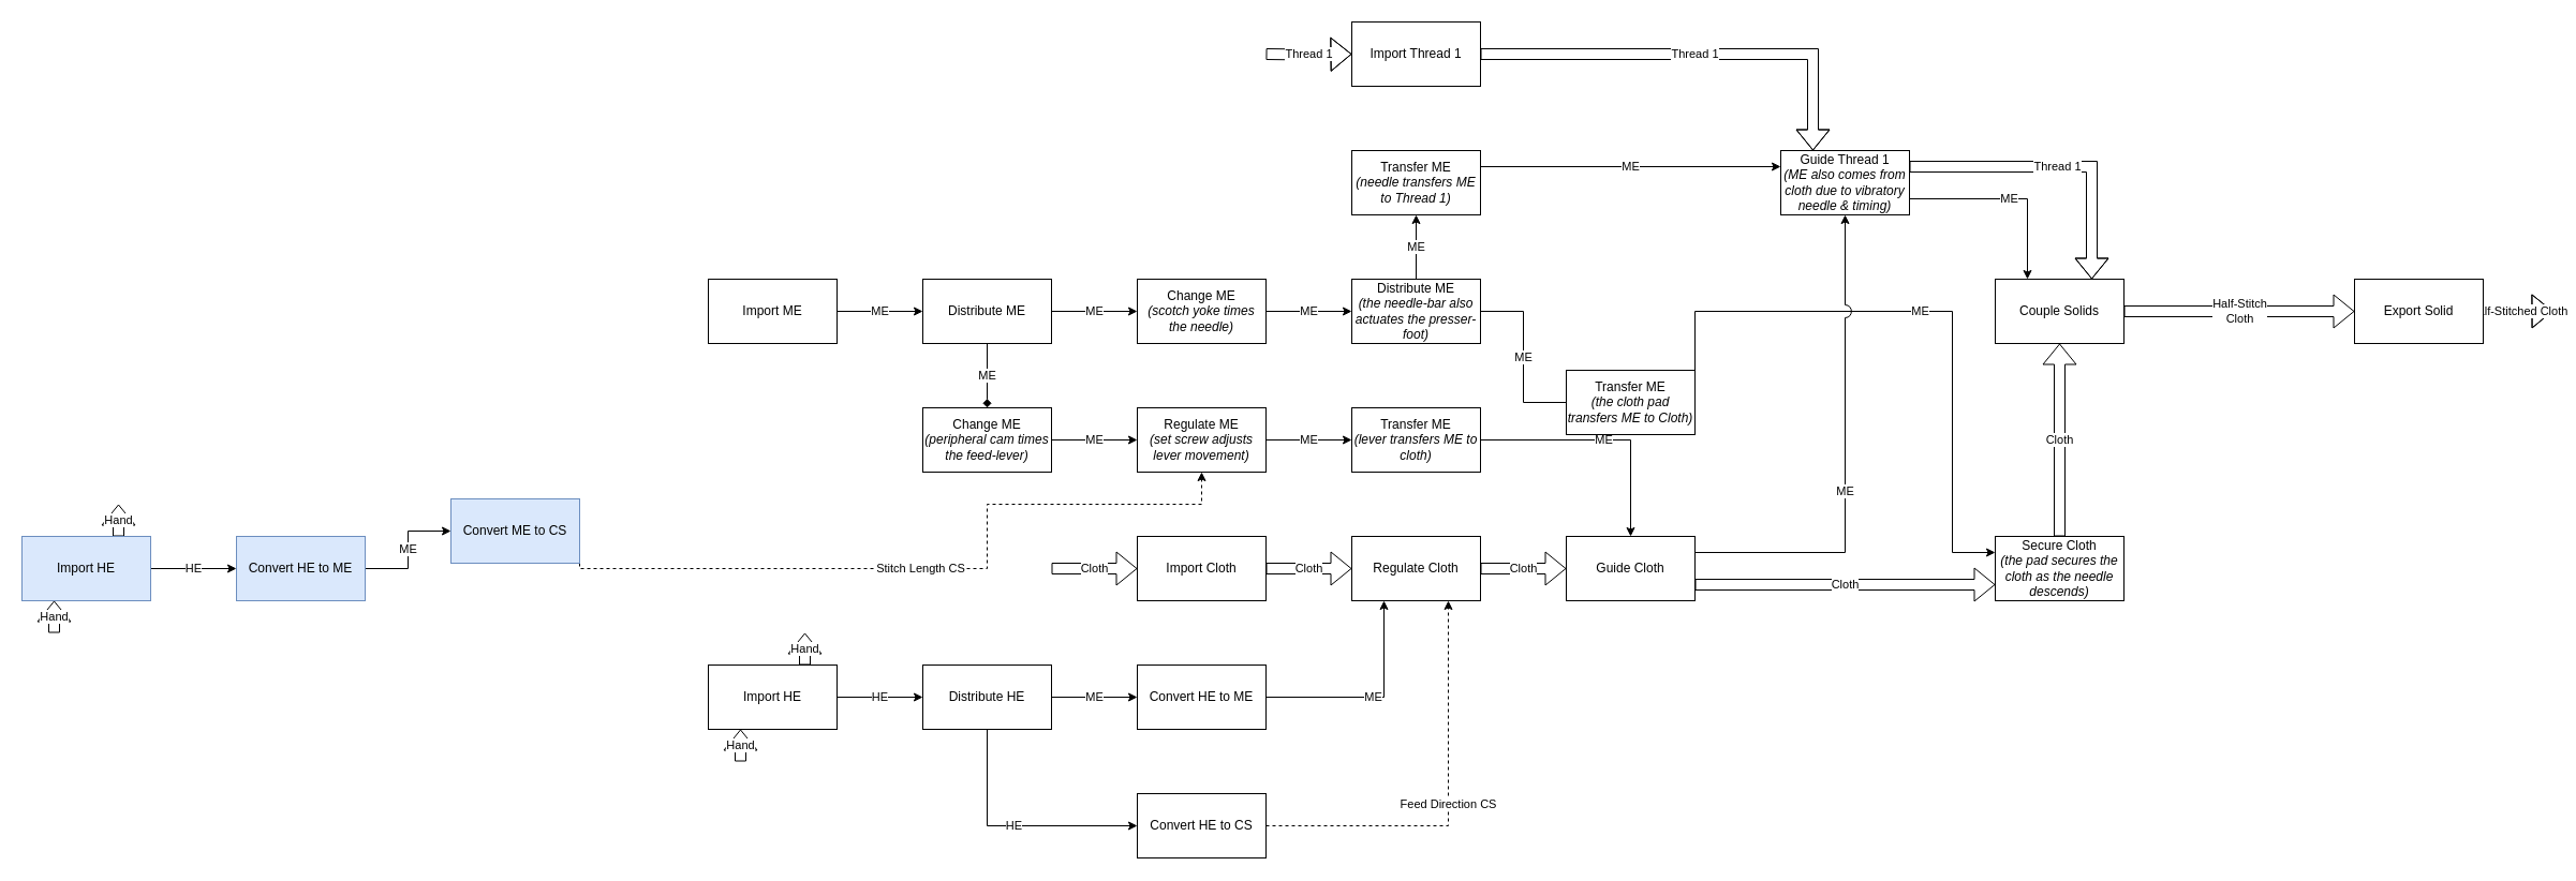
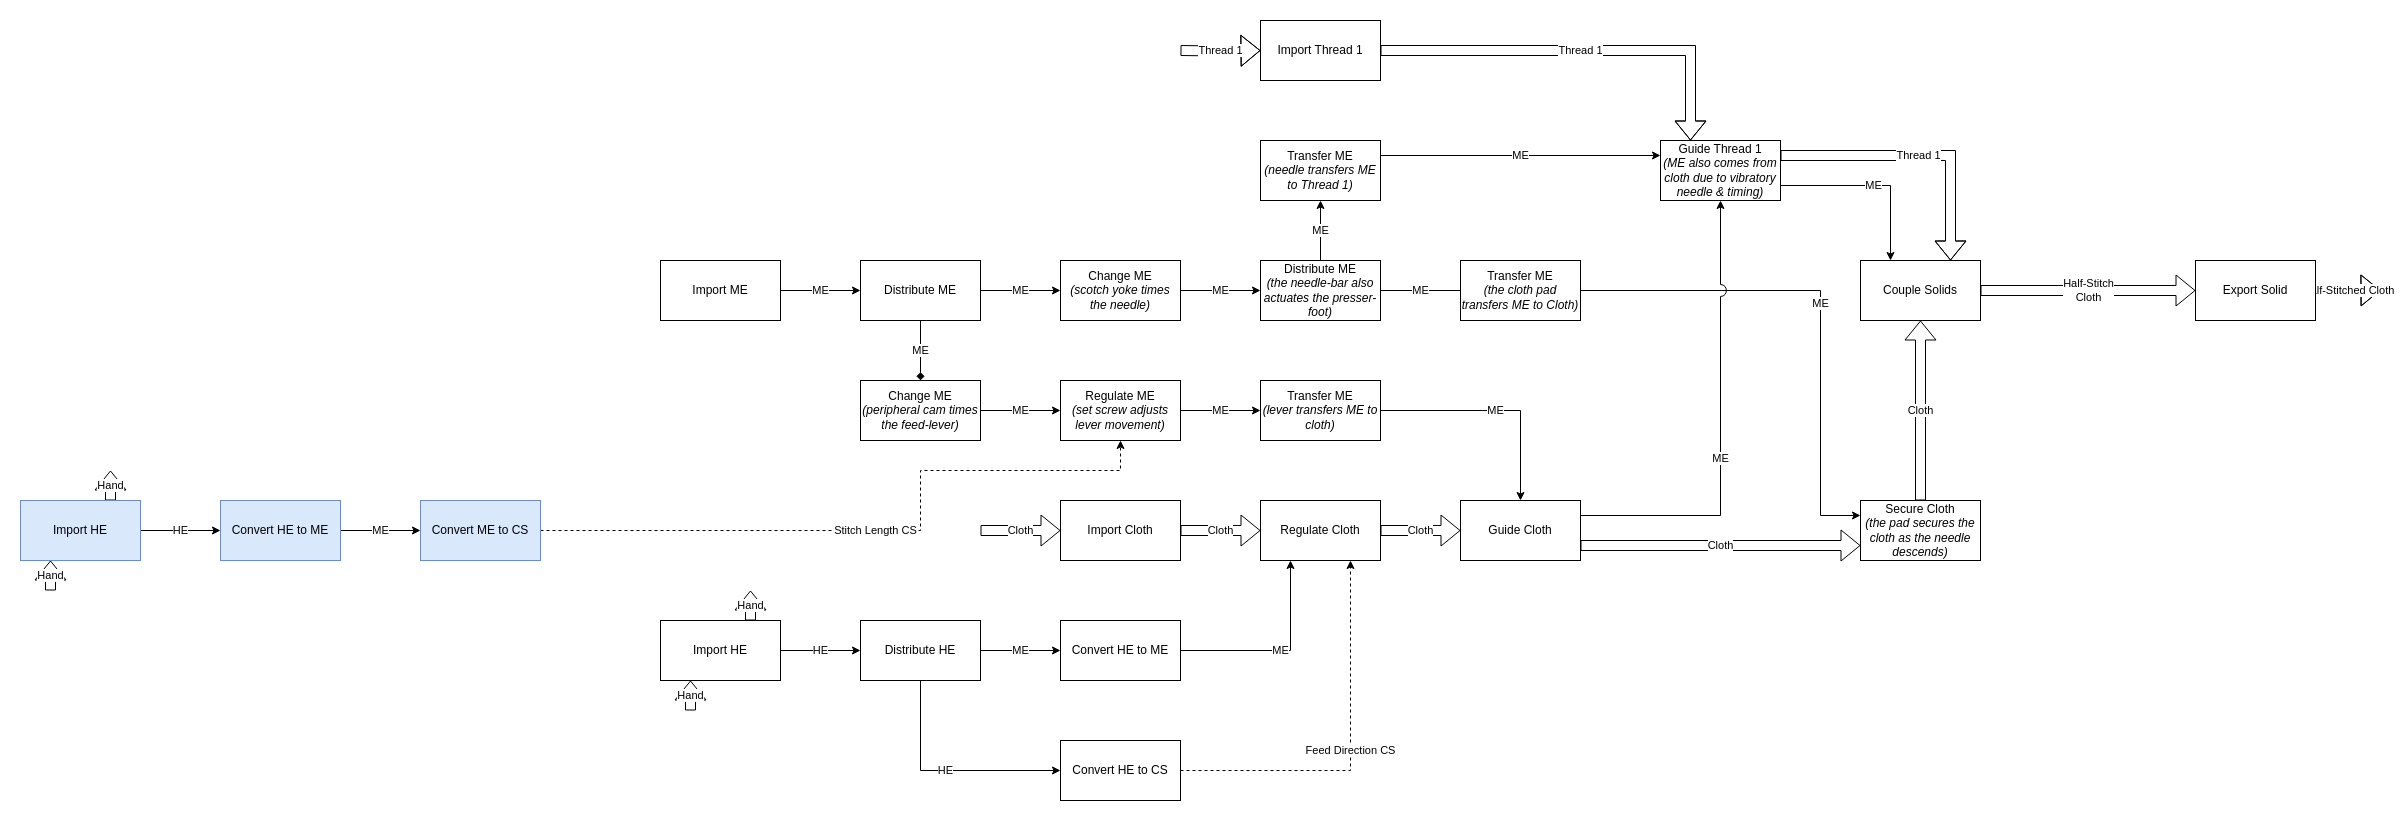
  <mxCell id="0" />
  <mxCell id="1" parent="0" />
  <mxCell id="2" value="Import Thread 1" style="rounded=0;whiteSpace=wrap;html=1;" parent="1" vertex="1"><mxGeometry x="1260" y="20" width="120" height="60" as="geometry" /></mxCell>
  <mxCell id="3" value="Thread 1" style="edgeStyle=orthogonalEdgeStyle;rounded=0;jumpStyle=line;jumpSize=12;orthogonalLoop=1;jettySize=auto;html=1;exitX=1;exitY=0.5;exitDx=0;exitDy=0;entryX=0.25;entryY=0;entryDx=0;entryDy=0;shape=flexArrow;" parent="1" source="2" target="31" edge="1"><mxGeometry relative="1" as="geometry"><mxPoint x="1380" y="50" as="sourcePoint" /></mxGeometry></mxCell>
  <mxCell id="4" value="ME" style="edgeStyle=orthogonalEdgeStyle;rounded=0;orthogonalLoop=1;jettySize=auto;html=1;exitX=1;exitY=0.5;exitDx=0;exitDy=0;entryX=0;entryY=0.5;entryDx=0;entryDy=0;" parent="1" source="5" target="10" edge="1"><mxGeometry relative="1" as="geometry" /></mxCell>
  <mxCell id="5" value="Import ME" style="rounded=0;whiteSpace=wrap;html=1;" parent="1" vertex="1"><mxGeometry x="660" y="260" width="120" height="60" as="geometry" /></mxCell>
  <mxCell id="6" value="ME" style="edgeStyle=orthogonalEdgeStyle;rounded=0;orthogonalLoop=1;jettySize=auto;html=1;exitX=1;exitY=0.5;exitDx=0;exitDy=0;entryX=0;entryY=0.5;entryDx=0;entryDy=0;" parent="1" source="7" target="21" edge="1"><mxGeometry relative="1" as="geometry"><mxPoint x="1210" y="200" as="targetPoint" /></mxGeometry></mxCell>
  <mxCell id="7" value="Change ME&lt;br&gt;&lt;i&gt;(scotch yoke times the needle)&lt;/i&gt;" style="rounded=0;whiteSpace=wrap;html=1;" parent="1" vertex="1"><mxGeometry x="1060" y="260" width="120" height="60" as="geometry" /></mxCell>
  <mxCell id="8" value="ME" style="edgeStyle=orthogonalEdgeStyle;rounded=0;orthogonalLoop=1;jettySize=auto;html=1;exitX=0.5;exitY=1;exitDx=0;exitDy=0;entryX=0.5;entryY=0;entryDx=0;entryDy=0;endArrow=diamond;" parent="1" source="10" target="12" edge="1"><mxGeometry relative="1" as="geometry" /></mxCell>
  <mxCell id="9" value="ME" style="edgeStyle=orthogonalEdgeStyle;rounded=0;orthogonalLoop=1;jettySize=auto;html=1;exitX=1;exitY=0.5;exitDx=0;exitDy=0;entryX=0;entryY=0.5;entryDx=0;entryDy=0;" parent="1" source="10" target="7" edge="1"><mxGeometry relative="1" as="geometry"><mxPoint x="1040" y="290" as="targetPoint" /></mxGeometry></mxCell>
  <mxCell id="10" value="Distribute ME" style="rounded=0;whiteSpace=wrap;html=1;" parent="1" vertex="1"><mxGeometry x="860" y="260" width="120" height="60" as="geometry" /></mxCell>
  <mxCell id="11" value="ME" style="edgeStyle=orthogonalEdgeStyle;rounded=0;orthogonalLoop=1;jettySize=auto;html=1;exitX=1;exitY=0.5;exitDx=0;exitDy=0;entryX=0;entryY=0.5;entryDx=0;entryDy=0;" parent="1" source="12" target="18" edge="1"><mxGeometry relative="1" as="geometry"><mxPoint x="1030" y="360" as="targetPoint" /></mxGeometry></mxCell>
  <mxCell id="12" value="Change ME&lt;br&gt;&lt;i&gt;(peripheral cam times the feed-lever)&lt;/i&gt;" style="rounded=0;whiteSpace=wrap;html=1;" parent="1" vertex="1"><mxGeometry x="860" y="380" width="120" height="60" as="geometry" /></mxCell>
  <mxCell id="13" value="ME" style="edgeStyle=orthogonalEdgeStyle;rounded=0;jumpStyle=line;jumpSize=12;orthogonalLoop=1;jettySize=auto;html=1;exitX=1;exitY=0.25;exitDx=0;exitDy=0;entryX=0;entryY=0.25;entryDx=0;entryDy=0;" parent="1" source="14" target="31" edge="1"><mxGeometry relative="1" as="geometry" /></mxCell>
  <mxCell id="14" value="Transfer ME&lt;br&gt;&lt;i&gt;(needle transfers ME to Thread 1)&lt;/i&gt;" style="rounded=0;whiteSpace=wrap;html=1;" parent="1" vertex="1"><mxGeometry x="1260" y="140" width="120" height="60" as="geometry" /></mxCell>
  <mxCell id="15" value="ME" style="edgeStyle=orthogonalEdgeStyle;rounded=0;orthogonalLoop=1;jettySize=auto;html=1;exitX=1;exitY=0.5;exitDx=0;exitDy=0;entryX=0.5;entryY=0;entryDx=0;entryDy=0;" parent="1" source="16" target="26" edge="1"><mxGeometry relative="1" as="geometry" /></mxCell>
  <mxCell id="16" value="Transfer ME&lt;br&gt;&lt;i&gt;(lever transfers ME to cloth)&lt;/i&gt;" style="rounded=0;whiteSpace=wrap;html=1;" parent="1" vertex="1"><mxGeometry x="1260" y="380" width="120" height="60" as="geometry" /></mxCell>
  <mxCell id="17" value="ME" style="edgeStyle=orthogonalEdgeStyle;rounded=0;orthogonalLoop=1;jettySize=auto;html=1;exitX=1;exitY=0.5;exitDx=0;exitDy=0;entryX=0;entryY=0.5;entryDx=0;entryDy=0;" parent="1" source="18" target="16" edge="1"><mxGeometry relative="1" as="geometry" /></mxCell>
  <mxCell id="18" value="Regulate ME&lt;br&gt;&lt;i&gt;(set screw adjusts lever movement)&lt;/i&gt;" style="rounded=0;whiteSpace=wrap;html=1;" parent="1" vertex="1"><mxGeometry x="1060" y="380" width="120" height="60" as="geometry" /></mxCell>
  <mxCell id="19" value="ME" style="edgeStyle=orthogonalEdgeStyle;rounded=0;orthogonalLoop=1;jettySize=auto;html=1;exitX=0.5;exitY=0;exitDx=0;exitDy=0;entryX=0.5;entryY=1;entryDx=0;entryDy=0;" parent="1" source="21" target="14" edge="1"><mxGeometry relative="1" as="geometry" /></mxCell>
  <mxCell id="20" value="ME" style="edgeStyle=orthogonalEdgeStyle;rounded=0;orthogonalLoop=1;jettySize=auto;html=1;exitX=1;exitY=0.5;exitDx=0;exitDy=0;entryX=0;entryY=0.5;entryDx=0;entryDy=0;endArrow=none;" parent="1" source="21" target="23" edge="1"><mxGeometry relative="1" as="geometry" /></mxCell>
  <mxCell id="21" value="Distribute ME&lt;br&gt;&lt;i&gt;(the needle-bar also actuates the presser-foot)&lt;/i&gt;" style="rounded=0;whiteSpace=wrap;html=1;" parent="1" vertex="1"><mxGeometry x="1260" y="260" width="120" height="60" as="geometry" /></mxCell>
  <mxCell id="22" value="ME" style="edgeStyle=orthogonalEdgeStyle;rounded=0;orthogonalLoop=1;jettySize=auto;html=1;exitX=1;exitY=0.5;exitDx=0;exitDy=0;entryX=0;entryY=0.25;entryDx=0;entryDy=0;" parent="1" source="23" target="28" edge="1"><mxGeometry relative="1" as="geometry"><Array as="points"><mxPoint x="1820" y="290" /><mxPoint x="1820" y="515" /></Array></mxGeometry></mxCell>
- <mxCell id="23" value="Transfer ME&lt;br&gt;&lt;i&gt;(the cloth pad transfers ME to Cloth)&lt;/i&gt;" style="rounded=0;whiteSpace=wrap;html=1;" parent="1" vertex="1"><mxGeometry x="1460" y="345" width="120" height="60" as="geometry" /></mxCell>
+ <mxCell id="23" value="Transfer ME&lt;br&gt;&lt;i&gt;(the cloth pad transfers ME to Cloth)&lt;/i&gt;" style="rounded=0;whiteSpace=wrap;html=1;" parent="1" vertex="1"><mxGeometry x="1460" y="260" width="120" height="60" as="geometry" /></mxCell>
  <mxCell id="24" value="ME" style="edgeStyle=orthogonalEdgeStyle;rounded=0;orthogonalLoop=1;jettySize=auto;html=1;entryX=0.5;entryY=1;entryDx=0;entryDy=0;jumpStyle=arc;jumpSize=12;exitX=1;exitY=0.25;exitDx=0;exitDy=0;" parent="1" source="26" target="31" edge="1"><mxGeometry x="-0.133" relative="1" as="geometry"><mxPoint x="1720" y="500" as="sourcePoint" /><Array as="points" /><mxPoint as="offset" /></mxGeometry></mxCell>
  <mxCell id="25" value="Cloth" style="edgeStyle=orthogonalEdgeStyle;shape=flexArrow;rounded=0;jumpStyle=line;jumpSize=12;orthogonalLoop=1;jettySize=auto;html=1;exitX=1;exitY=0.75;exitDx=0;exitDy=0;entryX=0;entryY=0.75;entryDx=0;entryDy=0;" parent="1" source="26" target="28" edge="1"><mxGeometry relative="1" as="geometry"><Array as="points" /></mxGeometry></mxCell>
  <mxCell id="26" value="Guide Cloth" style="rounded=0;whiteSpace=wrap;html=1;" parent="1" vertex="1"><mxGeometry x="1460" y="500" width="120" height="60" as="geometry" /></mxCell>
  <mxCell id="27" value="Cloth" style="edgeStyle=orthogonalEdgeStyle;shape=flexArrow;rounded=0;jumpStyle=line;jumpSize=12;orthogonalLoop=1;jettySize=auto;html=1;exitX=0.5;exitY=0;exitDx=0;exitDy=0;entryX=0.5;entryY=1;entryDx=0;entryDy=0;" parent="1" source="28" target="48" edge="1"><mxGeometry relative="1" as="geometry" /></mxCell>
  <mxCell id="28" value="Secure Cloth&lt;br&gt;&lt;i&gt;(the pad secures the cloth as the needle descends)&lt;/i&gt;" style="rounded=0;whiteSpace=wrap;html=1;" parent="1" vertex="1"><mxGeometry x="1860" y="500" width="120" height="60" as="geometry" /></mxCell>
  <mxCell id="29" value="Thread 1" style="edgeStyle=orthogonalEdgeStyle;shape=flexArrow;rounded=0;jumpStyle=line;jumpSize=12;orthogonalLoop=1;jettySize=auto;html=1;exitX=1;exitY=0.25;exitDx=0;exitDy=0;entryX=0.75;entryY=0;entryDx=0;entryDy=0;" parent="1" source="31" target="48" edge="1"><mxGeometry relative="1" as="geometry" /></mxCell>
  <mxCell id="30" value="ME" style="edgeStyle=orthogonalEdgeStyle;rounded=0;jumpStyle=line;jumpSize=12;orthogonalLoop=1;jettySize=auto;html=1;exitX=1;exitY=0.75;exitDx=0;exitDy=0;entryX=0.25;entryY=0;entryDx=0;entryDy=0;" parent="1" source="31" target="48" edge="1"><mxGeometry relative="1" as="geometry" /></mxCell>
  <mxCell id="31" value="Guide Thread 1&lt;br&gt;&lt;i&gt;(ME also comes from cloth due to vibratory needle &amp;amp; timing)&lt;/i&gt;" style="rounded=0;whiteSpace=wrap;html=1;" parent="1" vertex="1"><mxGeometry x="1660" y="140" width="120" height="60" as="geometry" /></mxCell>
  <mxCell id="32" value="Thread 1" style="edgeStyle=orthogonalEdgeStyle;shape=flexArrow;rounded=0;jumpStyle=line;jumpSize=12;orthogonalLoop=1;jettySize=auto;html=1;entryX=0;entryY=0.5;entryDx=0;entryDy=0;" parent="1" target="2" edge="1"><mxGeometry relative="1" as="geometry"><mxPoint x="1180" y="50" as="sourcePoint" /></mxGeometry></mxCell>
  <mxCell id="33" value="Stitch Length CS" style="edgeStyle=orthogonalEdgeStyle;rounded=0;jumpStyle=line;jumpSize=12;orthogonalLoop=1;jettySize=auto;html=1;entryX=0.5;entryY=1;entryDx=0;entryDy=0;dashed=1;exitX=1;exitY=0.5;exitDx=0;exitDy=0;" parent="1" source="39" target="18" edge="1"><mxGeometry relative="1" as="geometry"><mxPoint x="1120" y="550" as="sourcePoint" /><Array as="points"><mxPoint x="920" y="530" /><mxPoint x="920" y="470" /><mxPoint x="1120" y="470" /></Array></mxGeometry></mxCell>
  <mxCell id="34" value="HE" style="edgeStyle=orthogonalEdgeStyle;rounded=0;jumpStyle=line;jumpSize=12;orthogonalLoop=1;jettySize=auto;html=1;exitX=1;exitY=0.5;exitDx=0;exitDy=0;entryX=0;entryY=0.5;entryDx=0;entryDy=0;" parent="1" source="36" target="38" edge="1"><mxGeometry relative="1" as="geometry" /></mxCell>
  <mxCell id="35" value="Hand" style="edgeStyle=orthogonalEdgeStyle;rounded=0;jumpStyle=line;jumpSize=12;orthogonalLoop=1;jettySize=auto;html=1;exitX=0.75;exitY=0;exitDx=0;exitDy=0;shape=flexArrow;" parent="1" source="36" edge="1"><mxGeometry x="0.003" relative="1" as="geometry"><mxPoint x="110" y="470" as="targetPoint" /><mxPoint as="offset" /></mxGeometry></mxCell>
  <mxCell id="36" value="Import HE" style="rounded=0;whiteSpace=wrap;html=1;fillColor=#dae8fc;strokeColor=#6c8ebf;" parent="1" vertex="1"><mxGeometry x="20" y="500" width="120" height="60" as="geometry" /></mxCell>
  <mxCell id="37" value="ME" style="edgeStyle=orthogonalEdgeStyle;rounded=0;jumpStyle=line;jumpSize=12;orthogonalLoop=1;jettySize=auto;html=1;exitX=1;exitY=0.5;exitDx=0;exitDy=0;entryX=0;entryY=0.5;entryDx=0;entryDy=0;" parent="1" source="38" target="39" edge="1"><mxGeometry relative="1" as="geometry" /></mxCell>
  <mxCell id="38" value="Convert HE to ME" style="rounded=0;whiteSpace=wrap;html=1;fillColor=#dae8fc;strokeColor=#6c8ebf;" parent="1" vertex="1"><mxGeometry x="220" y="500" width="120" height="60" as="geometry" /></mxCell>
- <mxCell id="39" value="Convert ME to CS" style="rounded=0;whiteSpace=wrap;html=1;fillColor=#dae8fc;strokeColor=#6c8ebf;" parent="1" vertex="1"><mxGeometry x="420" y="465" width="120" height="60" as="geometry" /></mxCell>
+ <mxCell id="39" value="Convert ME to CS" style="rounded=0;whiteSpace=wrap;html=1;fillColor=#dae8fc;strokeColor=#6c8ebf;" parent="1" vertex="1"><mxGeometry x="420" y="500" width="120" height="60" as="geometry" /></mxCell>
  <mxCell id="40" value="Hand" style="shape=flexArrow;endArrow=classic;html=1;rounded=0;jumpStyle=line;jumpSize=12;entryX=0.25;entryY=1;entryDx=0;entryDy=0;" parent="1" target="36" edge="1"><mxGeometry width="50" height="50" relative="1" as="geometry"><mxPoint x="50" y="590" as="sourcePoint" /><mxPoint x="70" y="640" as="targetPoint" /></mxGeometry></mxCell>
  <mxCell id="41" value="Cloth" style="edgeStyle=orthogonalEdgeStyle;shape=flexArrow;rounded=0;jumpStyle=line;jumpSize=12;orthogonalLoop=1;jettySize=auto;html=1;exitX=1;exitY=0.5;exitDx=0;exitDy=0;entryX=0;entryY=0.5;entryDx=0;entryDy=0;" parent="1" source="42" target="26" edge="1"><mxGeometry relative="1" as="geometry" /></mxCell>
  <mxCell id="42" value="Regulate Cloth" style="rounded=0;whiteSpace=wrap;html=1;" parent="1" vertex="1"><mxGeometry x="1260" y="500" width="120" height="60" as="geometry" /></mxCell>
  <mxCell id="43" value="Cloth" style="edgeStyle=orthogonalEdgeStyle;rounded=0;jumpStyle=line;jumpSize=12;orthogonalLoop=1;jettySize=auto;html=1;exitX=1;exitY=0.5;exitDx=0;exitDy=0;entryX=0;entryY=0.5;entryDx=0;entryDy=0;shape=flexArrow;" parent="1" source="44" target="42" edge="1"><mxGeometry relative="1" as="geometry" /></mxCell>
  <mxCell id="44" value="Import Cloth" style="rounded=0;whiteSpace=wrap;html=1;" parent="1" vertex="1"><mxGeometry x="1060" y="500" width="120" height="60" as="geometry" /></mxCell>
  <mxCell id="45" value="Feed Direction CS" style="edgeStyle=orthogonalEdgeStyle;rounded=0;jumpStyle=line;jumpSize=12;orthogonalLoop=1;jettySize=auto;html=1;entryX=0.75;entryY=1;entryDx=0;entryDy=0;dashed=1;exitX=1;exitY=0.5;exitDx=0;exitDy=0;" parent="1" source="57" target="42" edge="1"><mxGeometry relative="1" as="geometry"><mxPoint x="1320" y="630" as="sourcePoint" /></mxGeometry></mxCell>
  <mxCell id="46" value="Cloth" style="shape=flexArrow;endArrow=classic;html=1;rounded=0;jumpStyle=line;jumpSize=12;entryX=0;entryY=0.5;entryDx=0;entryDy=0;" parent="1" target="44" edge="1"><mxGeometry width="50" height="50" relative="1" as="geometry"><mxPoint x="980" y="530" as="sourcePoint" /><mxPoint x="980" y="520" as="targetPoint" /></mxGeometry></mxCell>
  <mxCell id="47" value="Half-Stitch&lt;br&gt;Cloth" style="edgeStyle=orthogonalEdgeStyle;rounded=0;jumpStyle=line;jumpSize=12;orthogonalLoop=1;jettySize=auto;html=1;exitX=1;exitY=0.5;exitDx=0;exitDy=0;entryX=0;entryY=0.5;entryDx=0;entryDy=0;shape=flexArrow;" parent="1" source="48" target="50" edge="1"><mxGeometry relative="1" as="geometry" /></mxCell>
  <mxCell id="48" value="Couple Solids" style="rounded=0;whiteSpace=wrap;html=1;" parent="1" vertex="1"><mxGeometry x="1860" y="260" width="120" height="60" as="geometry" /></mxCell>
  <mxCell id="49" value="Half-Stitched Cloth" style="edgeStyle=orthogonalEdgeStyle;shape=flexArrow;rounded=0;jumpStyle=line;jumpSize=12;orthogonalLoop=1;jettySize=auto;html=1;exitX=1;exitY=0.5;exitDx=0;exitDy=0;" parent="1" source="50" edge="1"><mxGeometry relative="1" as="geometry"><mxPoint x="2380" y="289.824" as="targetPoint" /></mxGeometry></mxCell>
  <mxCell id="50" value="Export Solid" style="rounded=0;whiteSpace=wrap;html=1;" parent="1" vertex="1"><mxGeometry x="2195" y="260" width="120" height="60" as="geometry" /></mxCell>
  <mxCell id="51" value="HE" style="edgeStyle=orthogonalEdgeStyle;rounded=0;jumpStyle=line;jumpSize=12;orthogonalLoop=1;jettySize=auto;html=1;exitX=1;exitY=0.5;exitDx=0;exitDy=0;entryX=0;entryY=0.5;entryDx=0;entryDy=0;" parent="1" source="53" target="56" edge="1"><mxGeometry relative="1" as="geometry" /></mxCell>
  <mxCell id="52" value="Hand" style="edgeStyle=orthogonalEdgeStyle;rounded=0;jumpStyle=line;jumpSize=12;orthogonalLoop=1;jettySize=auto;html=1;exitX=0.75;exitY=0;exitDx=0;exitDy=0;shape=flexArrow;" parent="1" source="53" edge="1"><mxGeometry x="0.003" relative="1" as="geometry"><mxPoint x="750" y="590" as="targetPoint" /><mxPoint as="offset" /></mxGeometry></mxCell>
  <mxCell id="53" value="Import HE" style="rounded=0;whiteSpace=wrap;html=1;" parent="1" vertex="1"><mxGeometry x="660" y="620" width="120" height="60" as="geometry" /></mxCell>
  <mxCell id="54" value="ME" style="edgeStyle=orthogonalEdgeStyle;rounded=0;jumpStyle=line;jumpSize=12;orthogonalLoop=1;jettySize=auto;html=1;exitX=1;exitY=0.5;exitDx=0;exitDy=0;entryX=0;entryY=0.5;entryDx=0;entryDy=0;" parent="1" source="56" target="60" edge="1"><mxGeometry relative="1" as="geometry"><mxPoint x="1030" y="650" as="targetPoint" /></mxGeometry></mxCell>
  <mxCell id="55" value="HE" style="edgeStyle=orthogonalEdgeStyle;rounded=0;jumpStyle=line;jumpSize=12;orthogonalLoop=1;jettySize=auto;html=1;exitX=0.5;exitY=1;exitDx=0;exitDy=0;entryX=0;entryY=0.5;entryDx=0;entryDy=0;" parent="1" source="56" target="57" edge="1"><mxGeometry relative="1" as="geometry" /></mxCell>
  <mxCell id="56" value="Distribute HE" style="rounded=0;whiteSpace=wrap;html=1;" parent="1" vertex="1"><mxGeometry x="860" y="620" width="120" height="60" as="geometry" /></mxCell>
  <mxCell id="57" value="Convert HE to CS" style="rounded=0;whiteSpace=wrap;html=1;" parent="1" vertex="1"><mxGeometry x="1060" y="740" width="120" height="60" as="geometry" /></mxCell>
  <mxCell id="58" value="Hand" style="shape=flexArrow;endArrow=classic;html=1;rounded=0;jumpStyle=line;jumpSize=12;entryX=0.25;entryY=1;entryDx=0;entryDy=0;" parent="1" target="53" edge="1"><mxGeometry width="50" height="50" relative="1" as="geometry"><mxPoint x="690" y="710" as="sourcePoint" /><mxPoint x="710" y="760" as="targetPoint" /></mxGeometry></mxCell>
  <mxCell id="59" value="ME" style="edgeStyle=orthogonalEdgeStyle;rounded=0;jumpStyle=line;jumpSize=12;orthogonalLoop=1;jettySize=auto;html=1;exitX=1;exitY=0.5;exitDx=0;exitDy=0;entryX=0.25;entryY=1;entryDx=0;entryDy=0;" parent="1" source="60" target="42" edge="1"><mxGeometry relative="1" as="geometry" /></mxCell>
  <mxCell id="60" value="Convert HE to ME" style="rounded=0;whiteSpace=wrap;html=1;" parent="1" vertex="1"><mxGeometry x="1060" y="620" width="120" height="60" as="geometry" /></mxCell>
